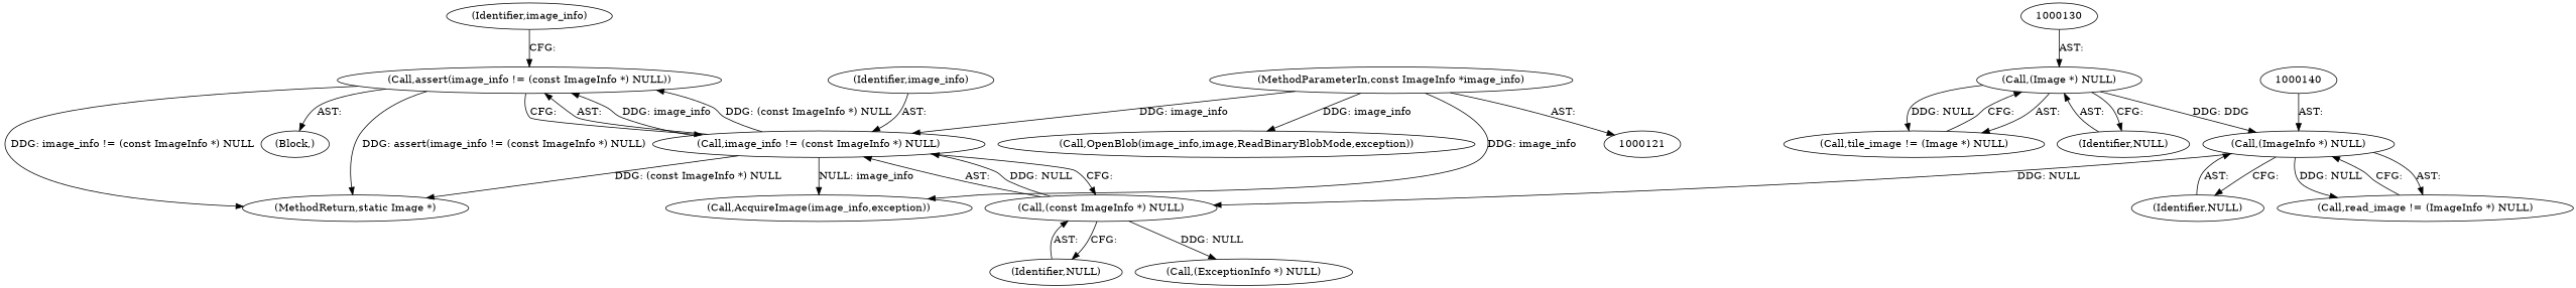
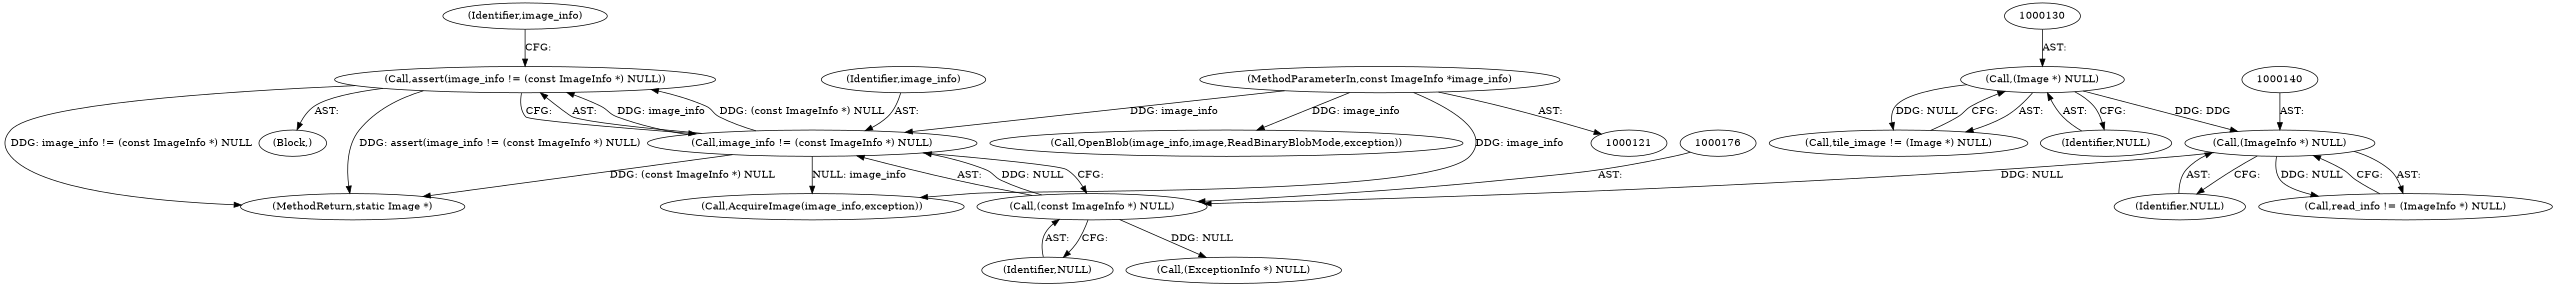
  digraph {
    n1 [label="(Call,assert(image_info != (const ImageInfo *) NULL))"]
    n2 [label="(Call,image_info != (const ImageInfo *) NULL)"]
    n3 [label="(MethodReturn,static Image *)"]
    n4 [label="(Block,)"]
    n5 [label="(Call,(const ImageInfo *) NULL)"]
    n6 [label="(Call,AcquireImage(image_info,exception))"]
    n7 [label="(Identifier,NULL)"]
    n8 [label="(Call,(ExceptionInfo *) NULL)"]
    n9 [label="(MethodParameterIn,const ImageInfo *image_info)"]
    n10 [label="(Call,OpenBlob(image_info,image,ReadBinaryBlobMode,exception))"]
    1000121
    n12 [label="(Call,(ImageInfo *) NULL)"]
    n13 [label="(Identifier,NULL)"]
-   n14 [label="(Call,read_image != (ImageInfo *) NULL)"]
+   n14 [label="(Call,read_info != (ImageInfo *) NULL)"]
    n15 [label="(Call,(Image *) NULL)"]
    n16 [label="(Call,tile_image != (Image *) NULL)"]
    n17 [label="(Identifier,NULL)"]
    n18 [label="(Identifier,image_info)"]
    n19 [label="(Identifier,image_info)"]
+   1000176
    1000140
    1000130
    n1 -> n2 [label="CFG: "]
    n1 -> n3 [label="DDG: assert(image_info != (const ImageInfo *) NULL)"]
    n1 -> n3 [label="DDG: image_info != (const ImageInfo *) NULL"]
    n1 -> n4 [label="AST: "]
    n2 -> n1 [label="AST: "]
    n2 -> n1 [label="DDG: image_info"]
    n2 -> n1 [label="DDG: (const ImageInfo *) NULL"]
    n2 -> n3 [label="DDG: (const ImageInfo *) NULL"]
    n2 -> n5 [label="CFG: "]
    n2 -> n6 [label="NULL: image_info"]
    n5 -> n2 [label="AST: "]
    n5 -> n2 [label="DDG: NULL"]
    n5 -> n7 [label="CFG: "]
    n5 -> n8 [label="DDG: NULL"]
    n7 -> n5 [label="AST: "]
    n9 -> n2 [label="DDG: image_info"]
    n9 -> n6 [label="DDG: image_info"]
    n9 -> n10 [label="DDG: image_info"]
    n9 -> 1000121 [label="AST: "]
    n12 -> n5 [label="DDG: NULL"]
    n12 -> n13 [label="CFG: "]
    n12 -> n14 [label="AST: "]
    n12 -> n14 [label="DDG: NULL"]
    n13 -> n12 [label="AST: "]
    n14 -> n12 [label="CFG: "]
    n15 -> n12 [label="DDG: DDG"]
    n15 -> n16 [label="AST: "]
    n15 -> n16 [label="DDG: NULL"]
    n15 -> n17 [label="CFG: "]
    n16 -> n15 [label="CFG: "]
    n17 -> n15 [label="AST: "]
    n18 -> n1 [label="CFG: "]
    n19 -> n2 [label="AST: "]
+   1000176 -> n5 [label="AST: "]
    1000140 -> n12 [label="AST: "]
    1000130 -> n15 [label="AST: "]
  }
